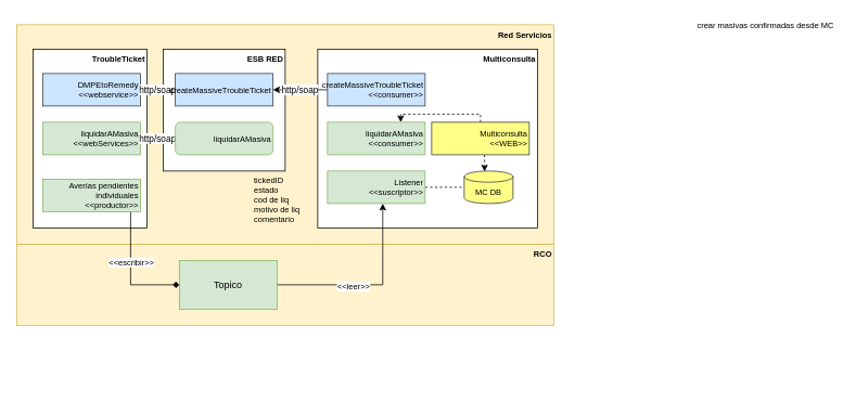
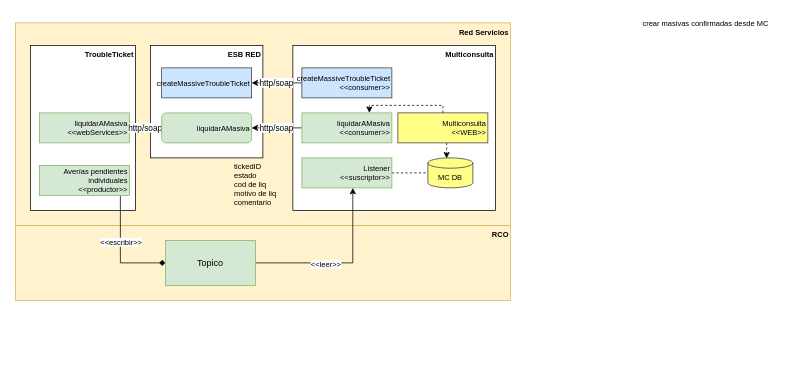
  <mxCell id="0" />
  <mxCell id="1" parent="0" />
  <mxCell id="2" value="&lt;b&gt;RCO&lt;/b&gt;" style="rounded=0;whiteSpace=wrap;html=1;fontSize=10;align=right;fillColor=#fff2cc;strokeColor=#d6b656;verticalAlign=top;" parent="1" vertex="1"><mxGeometry x="20" y="300" width="660" height="100" as="geometry" /></mxCell>
  <mxCell id="3" value="&lt;b&gt;Red Servicios&lt;/b&gt;" style="rounded=0;whiteSpace=wrap;html=1;fontSize=10;align=right;fillColor=#fff2cc;strokeColor=#d6b656;verticalAlign=top;" parent="1" vertex="1"><mxGeometry x="20" y="30" width="660" height="270" as="geometry" /></mxCell>
  <mxCell id="4" value="&lt;b&gt;ESB RED&lt;/b&gt;" style="rounded=0;whiteSpace=wrap;html=1;verticalAlign=top;align=right;fontSize=10;" parent="1" vertex="1"><mxGeometry x="200" y="60" width="150" height="150" as="geometry" /></mxCell>
  <mxCell id="5" value="&lt;b&gt;Multiconsulta&lt;/b&gt;" style="rounded=0;whiteSpace=wrap;html=1;verticalAlign=top;align=right;fontSize=10;" parent="1" vertex="1"><mxGeometry x="390" y="60" width="270" height="220" as="geometry" /></mxCell>
  <mxCell id="6" value="http/soap" style="edgeStyle=orthogonalEdgeStyle;rounded=0;orthogonalLoop=1;jettySize=auto;html=1;" parent="1" source="7" target="18" edge="1"><mxGeometry relative="1" as="geometry" /></mxCell>
  <mxCell id="7" value="createMassiveTroubleTicket&lt;br&gt;&amp;lt;&amp;lt;consumer&amp;gt;&amp;gt;" style="rounded=0;whiteSpace=wrap;html=1;fontSize=10;align=right;fillColor=#cce5ff;strokeColor=#36393d;" parent="1" vertex="1"><mxGeometry x="402" y="90" width="120" height="40" as="geometry" /></mxCell>
  <mxCell id="8" value="&lt;b&gt;TroubleTicket&lt;/b&gt;" style="rounded=0;whiteSpace=wrap;html=1;verticalAlign=top;align=right;fontSize=10;" parent="1" vertex="1"><mxGeometry x="40" y="60" width="140" height="220" as="geometry" /></mxCell>
- <mxCell id="9" value="DMPEtoRemedy&lt;br&gt;&amp;lt;&amp;lt;webservice&amp;gt;&amp;gt;" style="rounded=0;whiteSpace=wrap;html=1;fontSize=10;align=right;fillColor=#cce5ff;strokeColor=#36393d;" parent="1" vertex="1"><mxGeometry x="52" y="90" width="120" height="40" as="geometry" /></mxCell>
  <mxCell id="10" value="liquidarAMasiva&lt;br&gt;&amp;lt;&amp;lt;webServices&amp;gt;&amp;gt;" style="rounded=0;whiteSpace=wrap;html=1;fontSize=10;align=right;fillColor=#d5e8d4;strokeColor=#82b366;" parent="1" vertex="1"><mxGeometry x="52" y="150" width="120" height="40" as="geometry" /></mxCell>
  <mxCell id="11" style="edgeStyle=orthogonalEdgeStyle;rounded=0;orthogonalLoop=1;jettySize=auto;html=1;entryX=1;entryY=0.5;entryDx=0;entryDy=0;fontSize=10;dashed=1;" parent="1" edge="1"><mxGeometry relative="1" as="geometry"><mxPoint x="322" y="110" as="targetPoint" /></mxGeometry></mxCell>
  <mxCell id="12" style="edgeStyle=orthogonalEdgeStyle;rounded=0;orthogonalLoop=1;jettySize=auto;html=1;entryX=0;entryY=0.5;entryDx=0;entryDy=0;fontSize=10;dashed=1;" parent="1" edge="1"><mxGeometry relative="1" as="geometry"><mxPoint x="368" y="270" as="targetPoint" /></mxGeometry></mxCell>
  <mxCell id="13" style="edgeStyle=orthogonalEdgeStyle;rounded=0;orthogonalLoop=1;jettySize=auto;html=1;entryX=1;entryY=0.5;entryDx=0;entryDy=0;fontSize=10;dashed=1;" parent="1" edge="1"><mxGeometry relative="1" as="geometry"><mxPoint x="368" y="440" as="sourcePoint" /></mxGeometry></mxCell>
  <mxCell id="14" style="edgeStyle=orthogonalEdgeStyle;rounded=0;orthogonalLoop=1;jettySize=auto;html=1;fontSize=10;dashed=1;" parent="1" edge="1"><mxGeometry relative="1" as="geometry"><mxPoint x="322" y="490" as="sourcePoint" /></mxGeometry></mxCell>
+ <mxCell id="15" value="http/soap" style="edgeStyle=orthogonalEdgeStyle;rounded=0;orthogonalLoop=1;jettySize=auto;html=1;entryX=1;entryY=0.5;entryDx=0;entryDy=0;" parent="1" source="16" target="20" edge="1"><mxGeometry relative="1" as="geometry" /></mxCell>
  <mxCell id="16" value="liquidarAMasiva&lt;br&gt;&amp;lt;&amp;lt;consumer&amp;gt;&amp;gt;" style="rounded=0;whiteSpace=wrap;html=1;fontSize=10;align=right;fillColor=#d5e8d4;strokeColor=#82b366;" parent="1" vertex="1"><mxGeometry x="402" y="150" width="120" height="40" as="geometry" /></mxCell>
- <mxCell id="17" value="http/soap" style="edgeStyle=orthogonalEdgeStyle;rounded=0;orthogonalLoop=1;jettySize=auto;html=1;entryX=1;entryY=0.5;entryDx=0;entryDy=0;" parent="1" source="18" target="9" edge="1"><mxGeometry relative="1" as="geometry" /></mxCell>
  <mxCell id="18" value="createMassiveTroubleTicket" style="rounded=0;whiteSpace=wrap;html=1;fontSize=10;align=right;fillColor=#cce5ff;strokeColor=#36393d;" parent="1" vertex="1"><mxGeometry x="215" y="90" width="120" height="40" as="geometry" /></mxCell>
  <mxCell id="19" value="http/soap" style="edgeStyle=orthogonalEdgeStyle;rounded=0;orthogonalLoop=1;jettySize=auto;html=1;" parent="1" source="20" target="10" edge="1"><mxGeometry relative="1" as="geometry" /></mxCell>
  <mxCell id="20" value="liquidarAMasiva" style="whiteSpace=wrap;html=1;fontSize=10;align=right;fillColor=#d5e8d4;strokeColor=#82b366;rounded=1;" parent="1" vertex="1"><mxGeometry x="215" y="150" width="120" height="40" as="geometry" /></mxCell>
  <mxCell id="21" style="edgeStyle=orthogonalEdgeStyle;rounded=0;orthogonalLoop=1;jettySize=auto;html=1;entryX=0;entryY=0.5;entryDx=0;entryDy=0;endArrow=diamond;" parent="1" source="23" target="26" edge="1"><mxGeometry relative="1" as="geometry"><Array as="points"><mxPoint x="160" y="350" /></Array></mxGeometry></mxCell>
  <mxCell id="22" value="&amp;lt;&amp;lt;escribir&amp;gt;&amp;gt;" style="edgeLabel;html=1;align=center;verticalAlign=middle;resizable=0;points=[];fontSize=10;" parent="21" vertex="1" connectable="0"><mxGeometry x="-0.19" relative="1" as="geometry"><mxPoint as="offset" /></mxGeometry></mxCell>
  <mxCell id="23" value="Averías pendientes individuales&lt;br&gt;&amp;lt;&amp;lt;productor&amp;gt;&amp;gt;" style="rounded=0;whiteSpace=wrap;html=1;fontSize=10;align=right;fillColor=#d5e8d4;strokeColor=#82b366;" parent="1" vertex="1"><mxGeometry x="52" y="220" width="120" height="40" as="geometry" /></mxCell>
  <mxCell id="24" style="edgeStyle=orthogonalEdgeStyle;rounded=0;orthogonalLoop=1;jettySize=auto;html=1;entryX=0.566;entryY=1;entryDx=0;entryDy=0;entryPerimeter=0;fontSize=10;" parent="1" source="26" target="28" edge="1"><mxGeometry relative="1" as="geometry" /></mxCell>
  <mxCell id="25" value="&amp;lt;&amp;lt;leer&amp;gt;&amp;gt;" style="edgeLabel;html=1;align=center;verticalAlign=middle;resizable=0;points=[];fontSize=10;" parent="24" vertex="1" connectable="0"><mxGeometry x="-0.194" y="-1" relative="1" as="geometry"><mxPoint as="offset" /></mxGeometry></mxCell>
  <mxCell id="26" value="Topico" style="rounded=0;whiteSpace=wrap;html=1;fillColor=#d5e8d4;strokeColor=#82b366;" parent="1" vertex="1"><mxGeometry x="220" y="320" width="120" height="60" as="geometry" /></mxCell>
  <mxCell id="27" style="edgeStyle=orthogonalEdgeStyle;rounded=0;orthogonalLoop=1;jettySize=auto;html=1;entryX=0;entryY=0.5;entryDx=0;entryDy=0;entryPerimeter=0;fontSize=10;dashed=1;endArrow=none;" parent="1" source="28" target="34" edge="1"><mxGeometry relative="1" as="geometry" /></mxCell>
  <mxCell id="28" value="Listener&lt;br&gt;&amp;lt;&amp;lt;suscriptor&amp;gt;&amp;gt;" style="rounded=0;whiteSpace=wrap;html=1;fontSize=10;align=right;fillColor=#d5e8d4;strokeColor=#82b366;" parent="1" vertex="1"><mxGeometry x="402" y="210" width="120" height="40" as="geometry" /></mxCell>
  <mxCell id="29" value="tickedID&lt;br style=&quot;font-size: 10px&quot;&gt;estado&lt;br style=&quot;font-size: 10px&quot;&gt;cod de liq&lt;br style=&quot;font-size: 10px&quot;&gt;motivo de liq&lt;br&gt;comentario" style="text;html=1;align=left;verticalAlign=middle;resizable=0;points=[];autosize=1;fontSize=10;" parent="1" vertex="1"><mxGeometry x="310" y="210" width="70" height="70" as="geometry" /></mxCell>
  <mxCell id="30" value="crear masivas confirmadas desde MC" style="text;html=1;align=center;verticalAlign=middle;resizable=0;points=[];autosize=1;fontSize=10;" parent="1" vertex="1"><mxGeometry x="850" width="180" height="20" as="geometry" y="20" /></mxCell>
  <mxCell id="31" style="edgeStyle=orthogonalEdgeStyle;rounded=0;orthogonalLoop=1;jettySize=auto;html=1;entryX=0.75;entryY=0;entryDx=0;entryDy=0;fontSize=10;dashed=1;" parent="1" source="33" target="16" edge="1"><mxGeometry relative="1" as="geometry"><Array as="points"><mxPoint x="590" y="140" /><mxPoint x="492" y="140" /></Array></mxGeometry></mxCell>
  <mxCell id="32" style="edgeStyle=orthogonalEdgeStyle;rounded=0;orthogonalLoop=1;jettySize=auto;html=1;entryX=0.417;entryY=0.019;entryDx=0;entryDy=0;entryPerimeter=0;dashed=1;fontSize=10;" parent="1" source="33" target="34" edge="1"><mxGeometry relative="1" as="geometry"><Array as="points"><mxPoint x="595" y="200" /><mxPoint x="595" y="200" /></Array></mxGeometry></mxCell>
  <mxCell id="33" value="Multiconsulta&lt;br&gt;&amp;lt;&amp;lt;WEB&amp;gt;&amp;gt;" style="rounded=0;whiteSpace=wrap;html=1;fontSize=10;align=right;fillColor=#ffff88;strokeColor=#36393d;" parent="1" vertex="1"><mxGeometry x="530" y="150" width="120" height="40" as="geometry" /></mxCell>
  <mxCell id="34" value="MC DB" style="shape=cylinder3;whiteSpace=wrap;html=1;boundedLbl=1;backgroundOutline=1;size=6.889;fontSize=10;align=center;fillColor=#ffff88;strokeColor=#36393d;" parent="1" vertex="1"><mxGeometry x="570" y="210" width="60" height="40" as="geometry" /></mxCell>
